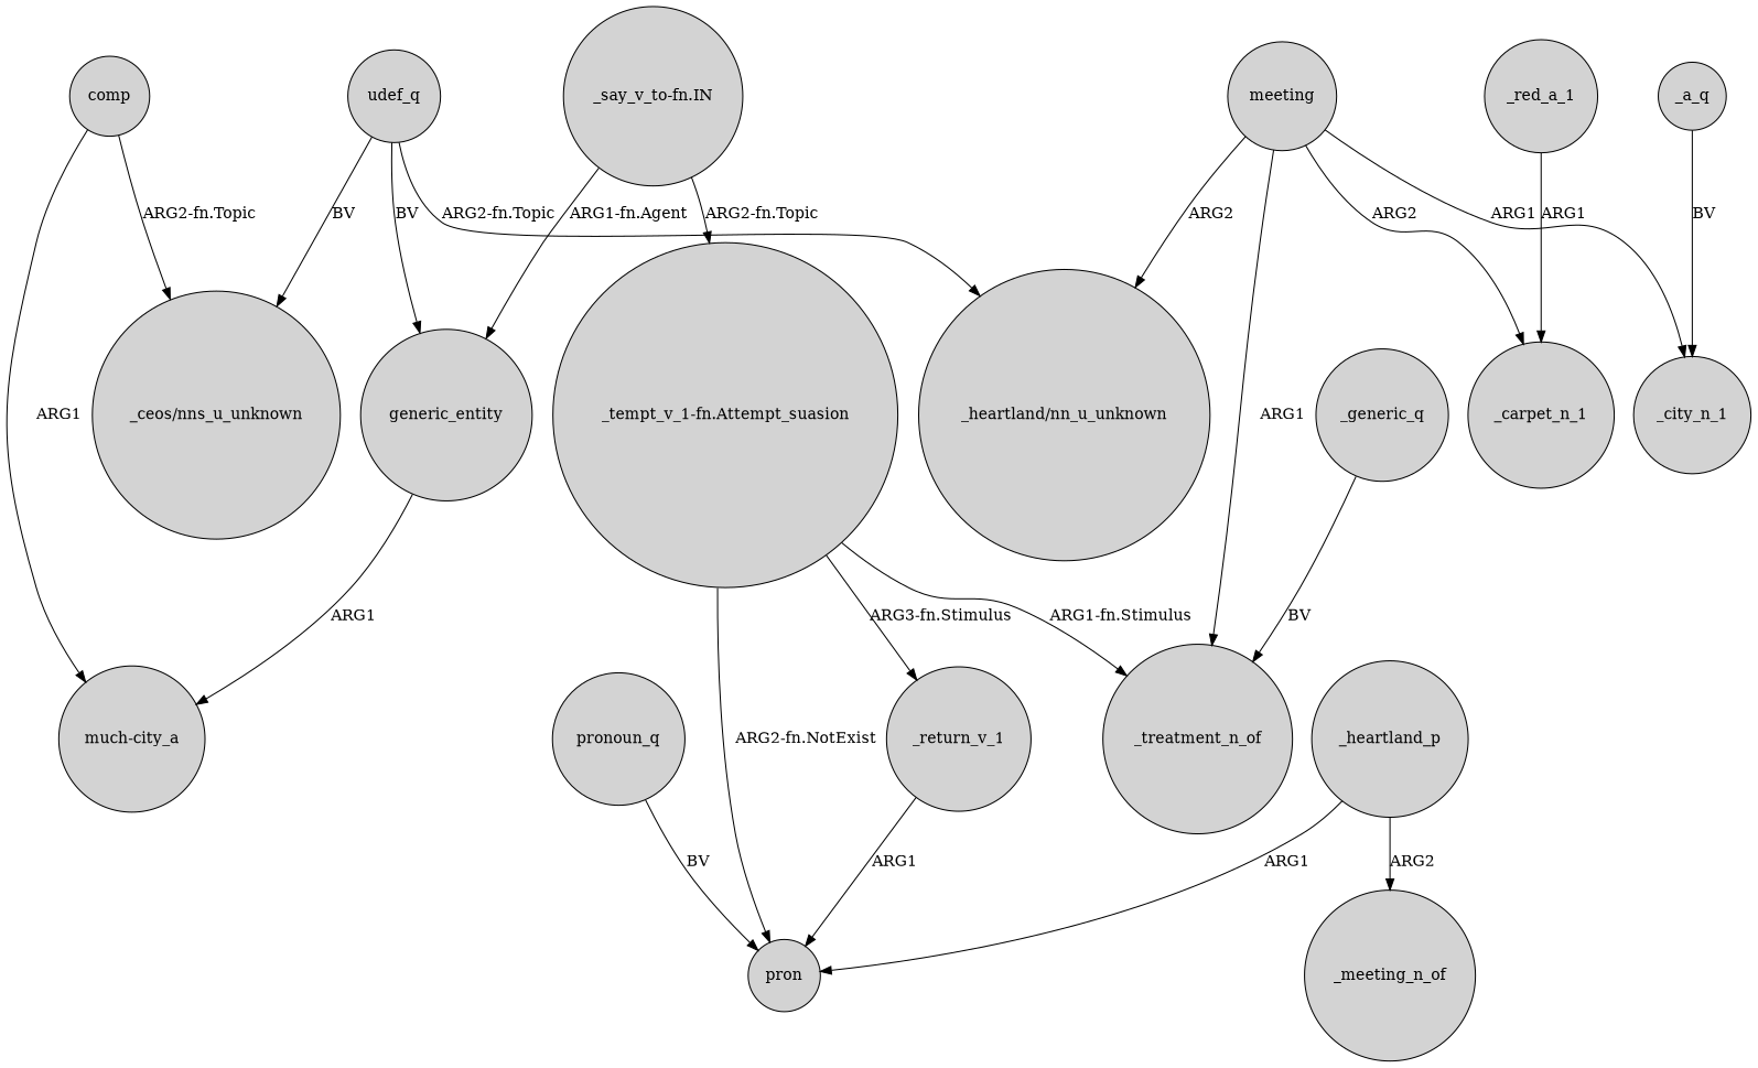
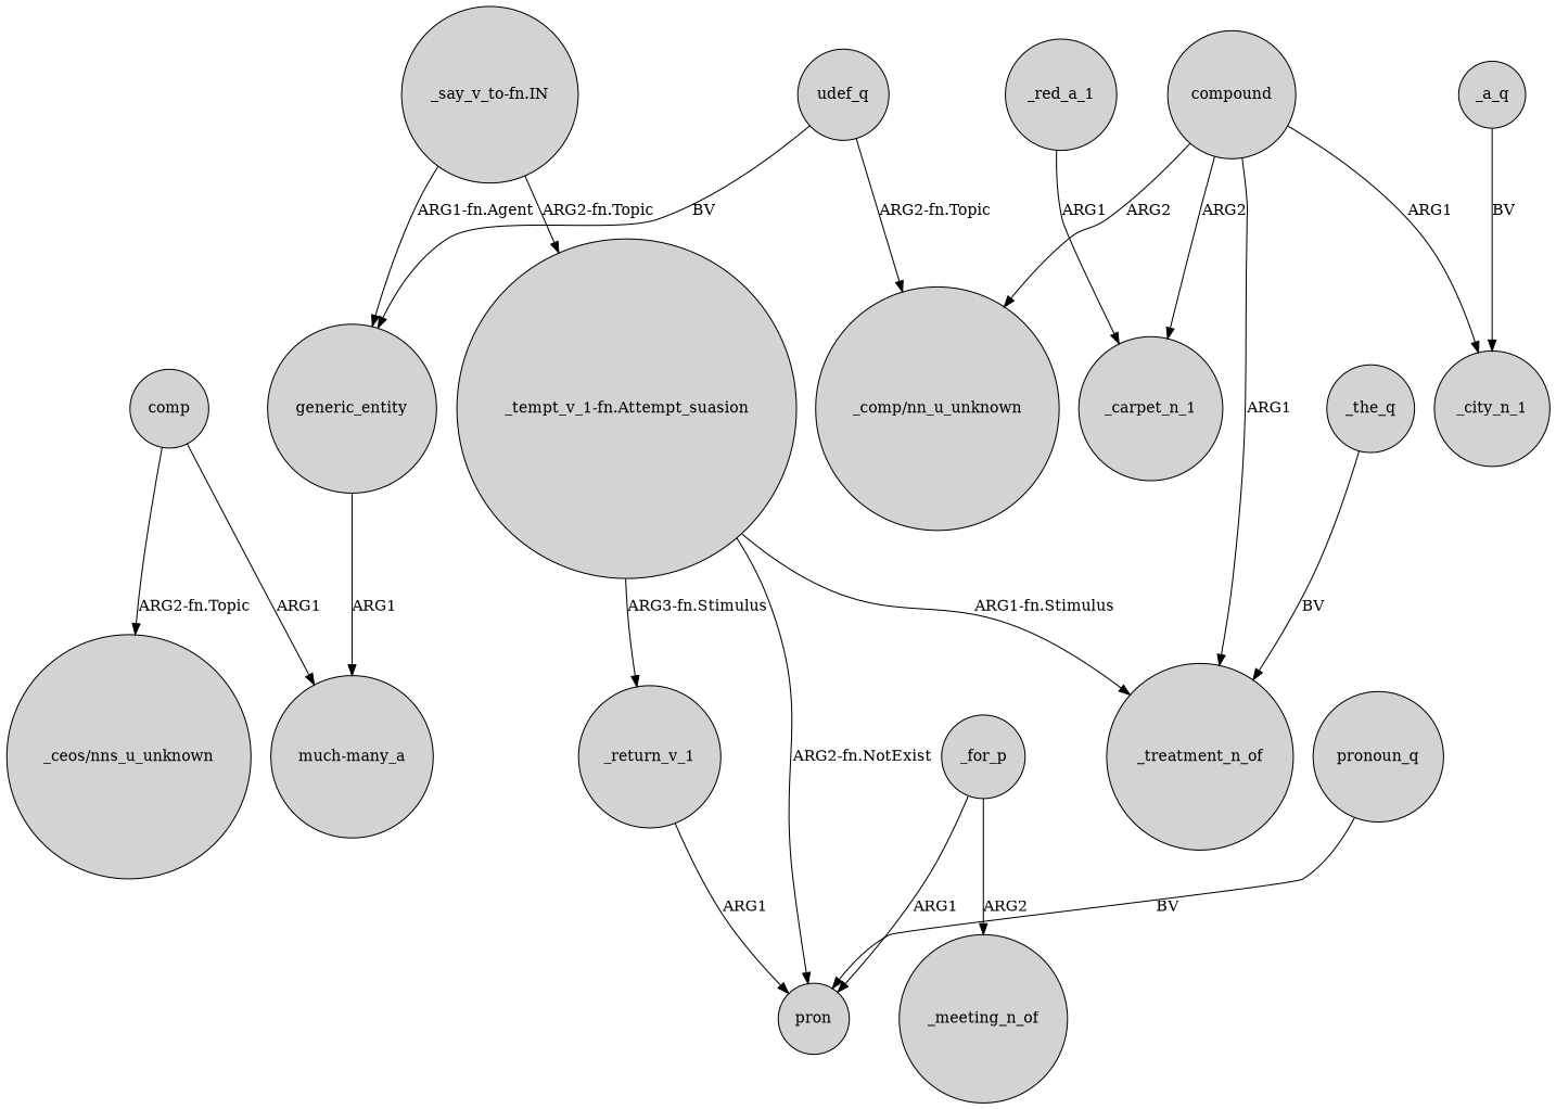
  digraph {
    node [shape=circle style=filled]
    "_say_v_to-fn.IN"
    generic_entity
    "_tempt_v_1-fn.Attempt_suasion"
-   "much-many_a" [label="much-city_a"]
+   "much-many_a"
    _return_v_1
    pron
    _treatment_n_of
    udef_q
-   "_heartland/nn_u_unknown"
+   "_heartland/nn_u_unknown" [label="_comp/nn_u_unknown"]
    "_ceos/nns_u_unknown"
-   compound [label=meeting]
+   compound
    _carpet_n_1
    _city_n_1
-   _the_q [label=_generic_q]
+   _the_q
    _red_a_1
    pronoun_q
    comp
    _a_q
-   _for_p [label=_heartland_p]
+   _for_p
    _meeting_n_of
    "_say_v_to-fn.IN" -> generic_entity [label="ARG1-fn.Agent"]
    "_say_v_to-fn.IN" -> "_tempt_v_1-fn.Attempt_suasion" [label="ARG2-fn.Topic"]
    generic_entity -> "much-many_a" [label=ARG1]
    "_tempt_v_1-fn.Attempt_suasion" -> _return_v_1 [label="ARG3-fn.Stimulus"]
    "_tempt_v_1-fn.Attempt_suasion" -> pron [label="ARG2-fn.NotExist"]
    "_tempt_v_1-fn.Attempt_suasion" -> _treatment_n_of [label="ARG1-fn.Stimulus"]
    _return_v_1 -> pron [label=ARG1]
    udef_q -> generic_entity [label=BV]
    udef_q -> "_heartland/nn_u_unknown" [label="ARG2-fn.Topic"]
-   udef_q -> "_ceos/nns_u_unknown" [label=BV]
    compound -> _treatment_n_of [label=ARG1]
    compound -> "_heartland/nn_u_unknown" [label=ARG2]
    compound -> _carpet_n_1 [label=ARG2]
    compound -> _city_n_1 [label=ARG1]
    _the_q -> _treatment_n_of [label=BV]
    _red_a_1 -> _carpet_n_1 [label=ARG1]
    pronoun_q -> pron [label=BV]
    comp -> "much-many_a" [label=ARG1]
    comp -> "_ceos/nns_u_unknown" [label="ARG2-fn.Topic"]
    _a_q -> _city_n_1 [label=BV]
    _for_p -> pron [label=ARG1]
    _for_p -> _meeting_n_of [label=ARG2]
  }
